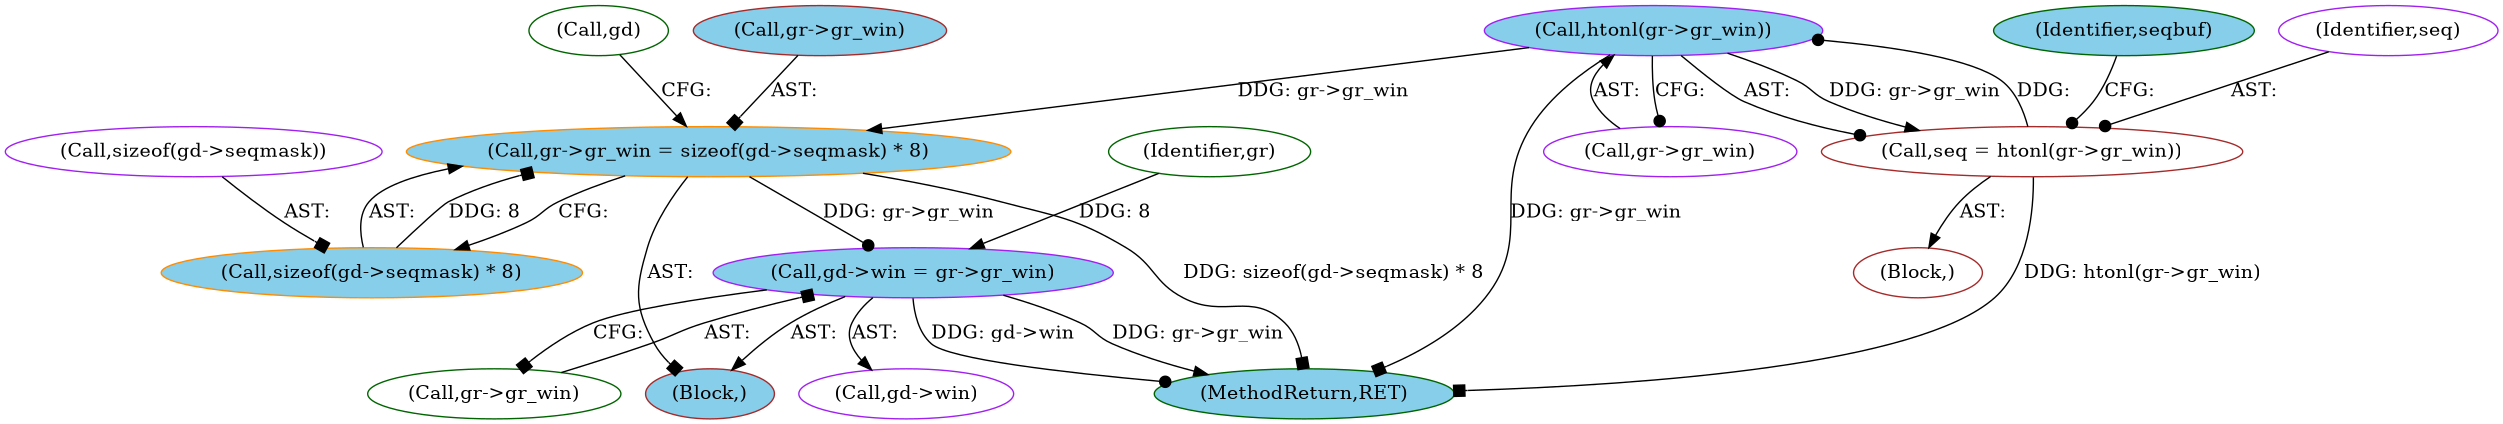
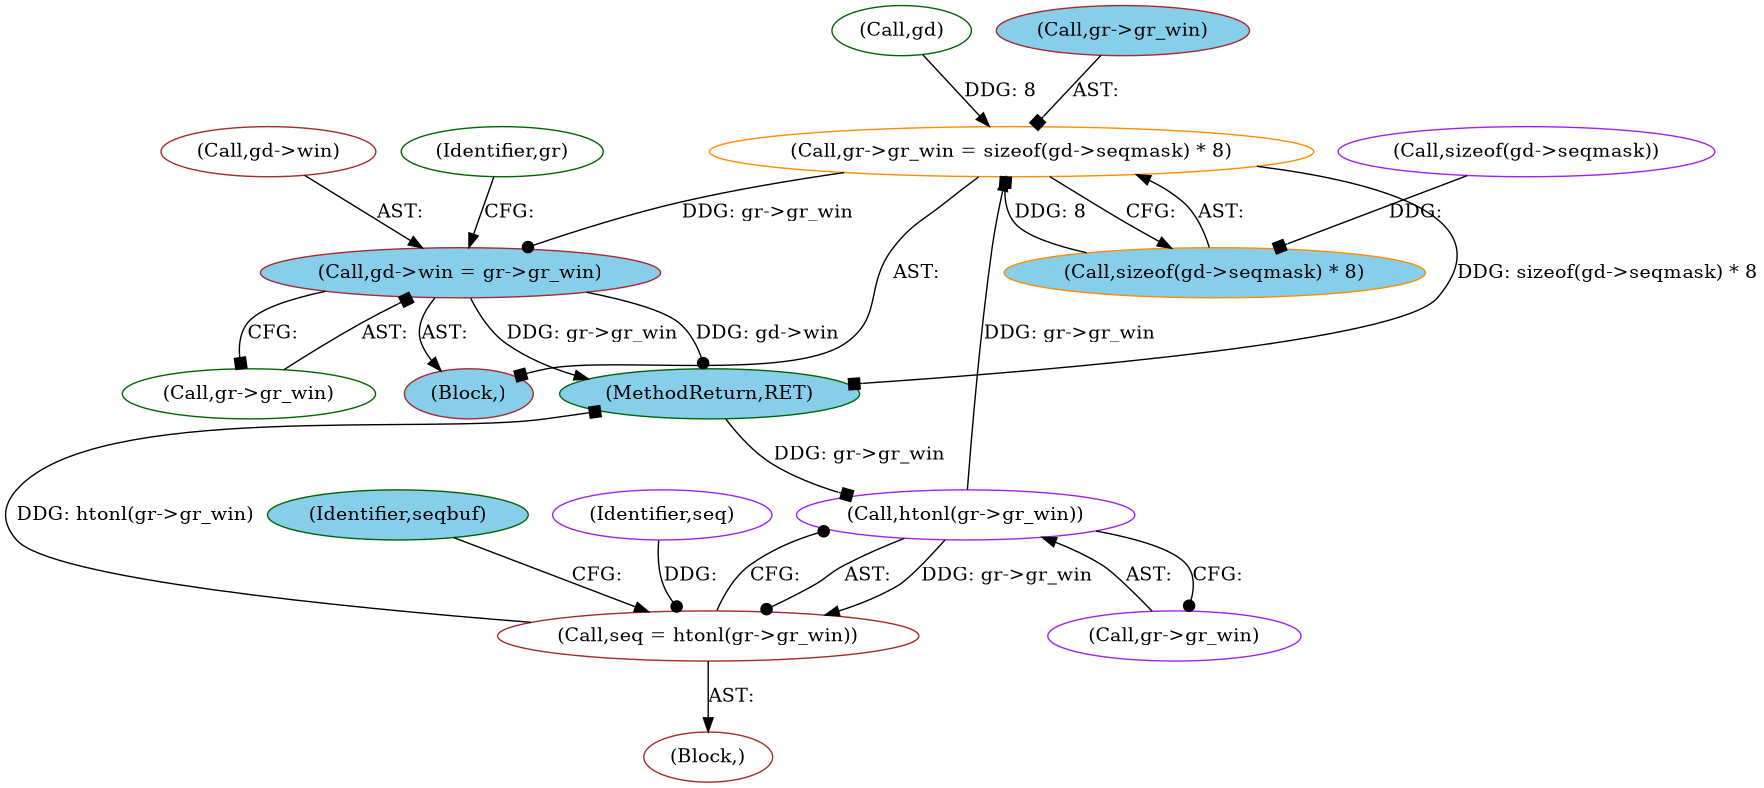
  digraph {
    node [color=brown fillcolor=white style=filled]
    edge [arrowhead=normal]
-   n1 [color=darkorange fillcolor=skyblue label="(Call,gr->gr_win = sizeof(gd->seqmask) * 8)"]
+   n1 [color=darkorange label="(Call,gr->gr_win = sizeof(gd->seqmask) * 8)"]
    n2 [color=darkorange fillcolor=skyblue label="(Call,sizeof(gd->seqmask) * 8)"]
-   n3 [color=purple fillcolor=skyblue label="(Call,gd->win = gr->gr_win)"]
+   n3 [fillcolor=skyblue label="(Call,gd->win = gr->gr_win)"]
    n4 [color=darkgreen fillcolor=skyblue label="(MethodReturn,RET)"]
    n5 [fillcolor=skyblue label="(Block,)"]
    n6 [color=darkgreen label="(Call,gr->gr_win)"]
-   n7 [color=purple fillcolor=skyblue label="(Call,htonl(gr->gr_win))"]
+   n7 [color=purple label="(Call,htonl(gr->gr_win))"]
    n8 [label="(Call,seq = htonl(gr->gr_win))"]
    n9 [color=purple label="(Call,gr->gr_win)"]
    n10 [label="(Block,)"]
    n11 [color=darkgreen label="(Identifier,gr)"]
    n12 [color=darkgreen label="(Call,gd)"]
    n13 [color=darkgreen fillcolor=skyblue label="(Identifier,seqbuf)"]
-   n14 [color=purple label="(Call,gd->win)"]
+   n14 [label="(Call,gd->win)"]
    n15 [color=purple label="(Call,sizeof(gd->seqmask))"]
    n16 [color=purple label="(Identifier,seq)"]
    n17 [fillcolor=skyblue label="(Call,gr->gr_win)"]
    n1 -> n2 [label="CFG: "]
    n1 -> n3 [arrowhead=dot label="DDG: gr->gr_win"]
    n1 -> n4 [arrowhead=box label="DDG: sizeof(gd->seqmask) * 8"]
    n1 -> n5 [arrowhead=box label="AST: "]
    n2 -> n1 [label="AST: "]
    n2 -> n1 [arrowhead=box label="DDG: 8"]
    n3 -> n4 [label="DDG: gr->gr_win"]
    n3 -> n4 [arrowhead=dot label="DDG: gd->win"]
    n3 -> n5 [label="AST: "]
    n3 -> n6 [arrowhead=box label="CFG: "]
    n6 -> n3 [arrowhead=box label="AST: "]
    n7 -> n1 [label="DDG: gr->gr_win"]
-   n7 -> n4 [arrowhead=box label="DDG: gr->gr_win"]
+   n4 -> n7 [arrowhead=box label="DDG: gr->gr_win"]
    n7 -> n8 [arrowhead=dot label="AST: "]
    n7 -> n8 [label="DDG: gr->gr_win"]
    n7 -> n9 [arrowhead=dot label="CFG: "]
    n8 -> n4 [arrowhead=box label="DDG: htonl(gr->gr_win)"]
-   n8 -> n7 [arrowhead=dot label="DDG: "]
+   n8 -> n7 [arrowhead=dot label="CFG: "]
    n8 -> n10 [label="AST: "]
    n9 -> n7 [label="AST: "]
-   n11 -> n3 [label="DDG: 8"]
-   n12 -> n1 [label="CFG: "]
-   n13 -> n8 [arrowhead=dot label="CFG: "]
-   n3 -> n14 [label="AST: "]
-   n15 -> n2 [arrowhead=box label="AST: "]
-   n16 -> n8 [arrowhead=dot label="AST: "]
+   n11 -> n3 [label="CFG: "]
+   n12 -> n1 [label="DDG: 8"]
+   n13 -> n8 [label="CFG: "]
+   n14 -> n3 [label="AST: "]
+   n15 -> n2 [arrowhead=box label="DDG: "]
+   n16 -> n8 [arrowhead=dot label="DDG: "]
    n17 -> n1 [arrowhead=box label="AST: "]
  }
